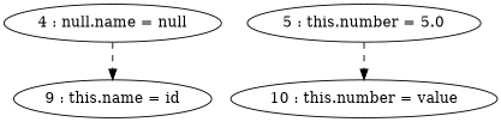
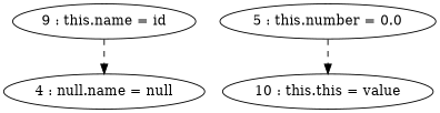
  digraph {
    edge [style=dashed]
    n1 [label="4 : null.name = null"]
    "9 : this.name = id"
-   "5 : this.number = 0.0" [label="5 : this.number = 5.0"]
-   "10 : this.number = value"
-   n1 -> "9 : this.name = id"
+   "5 : this.number = 0.0"
+   "10 : this.number = value" [label="10 : this.this = value"]
+   "9 : this.name = id" -> n1
    "5 : this.number = 0.0" -> "10 : this.number = value"
  }
